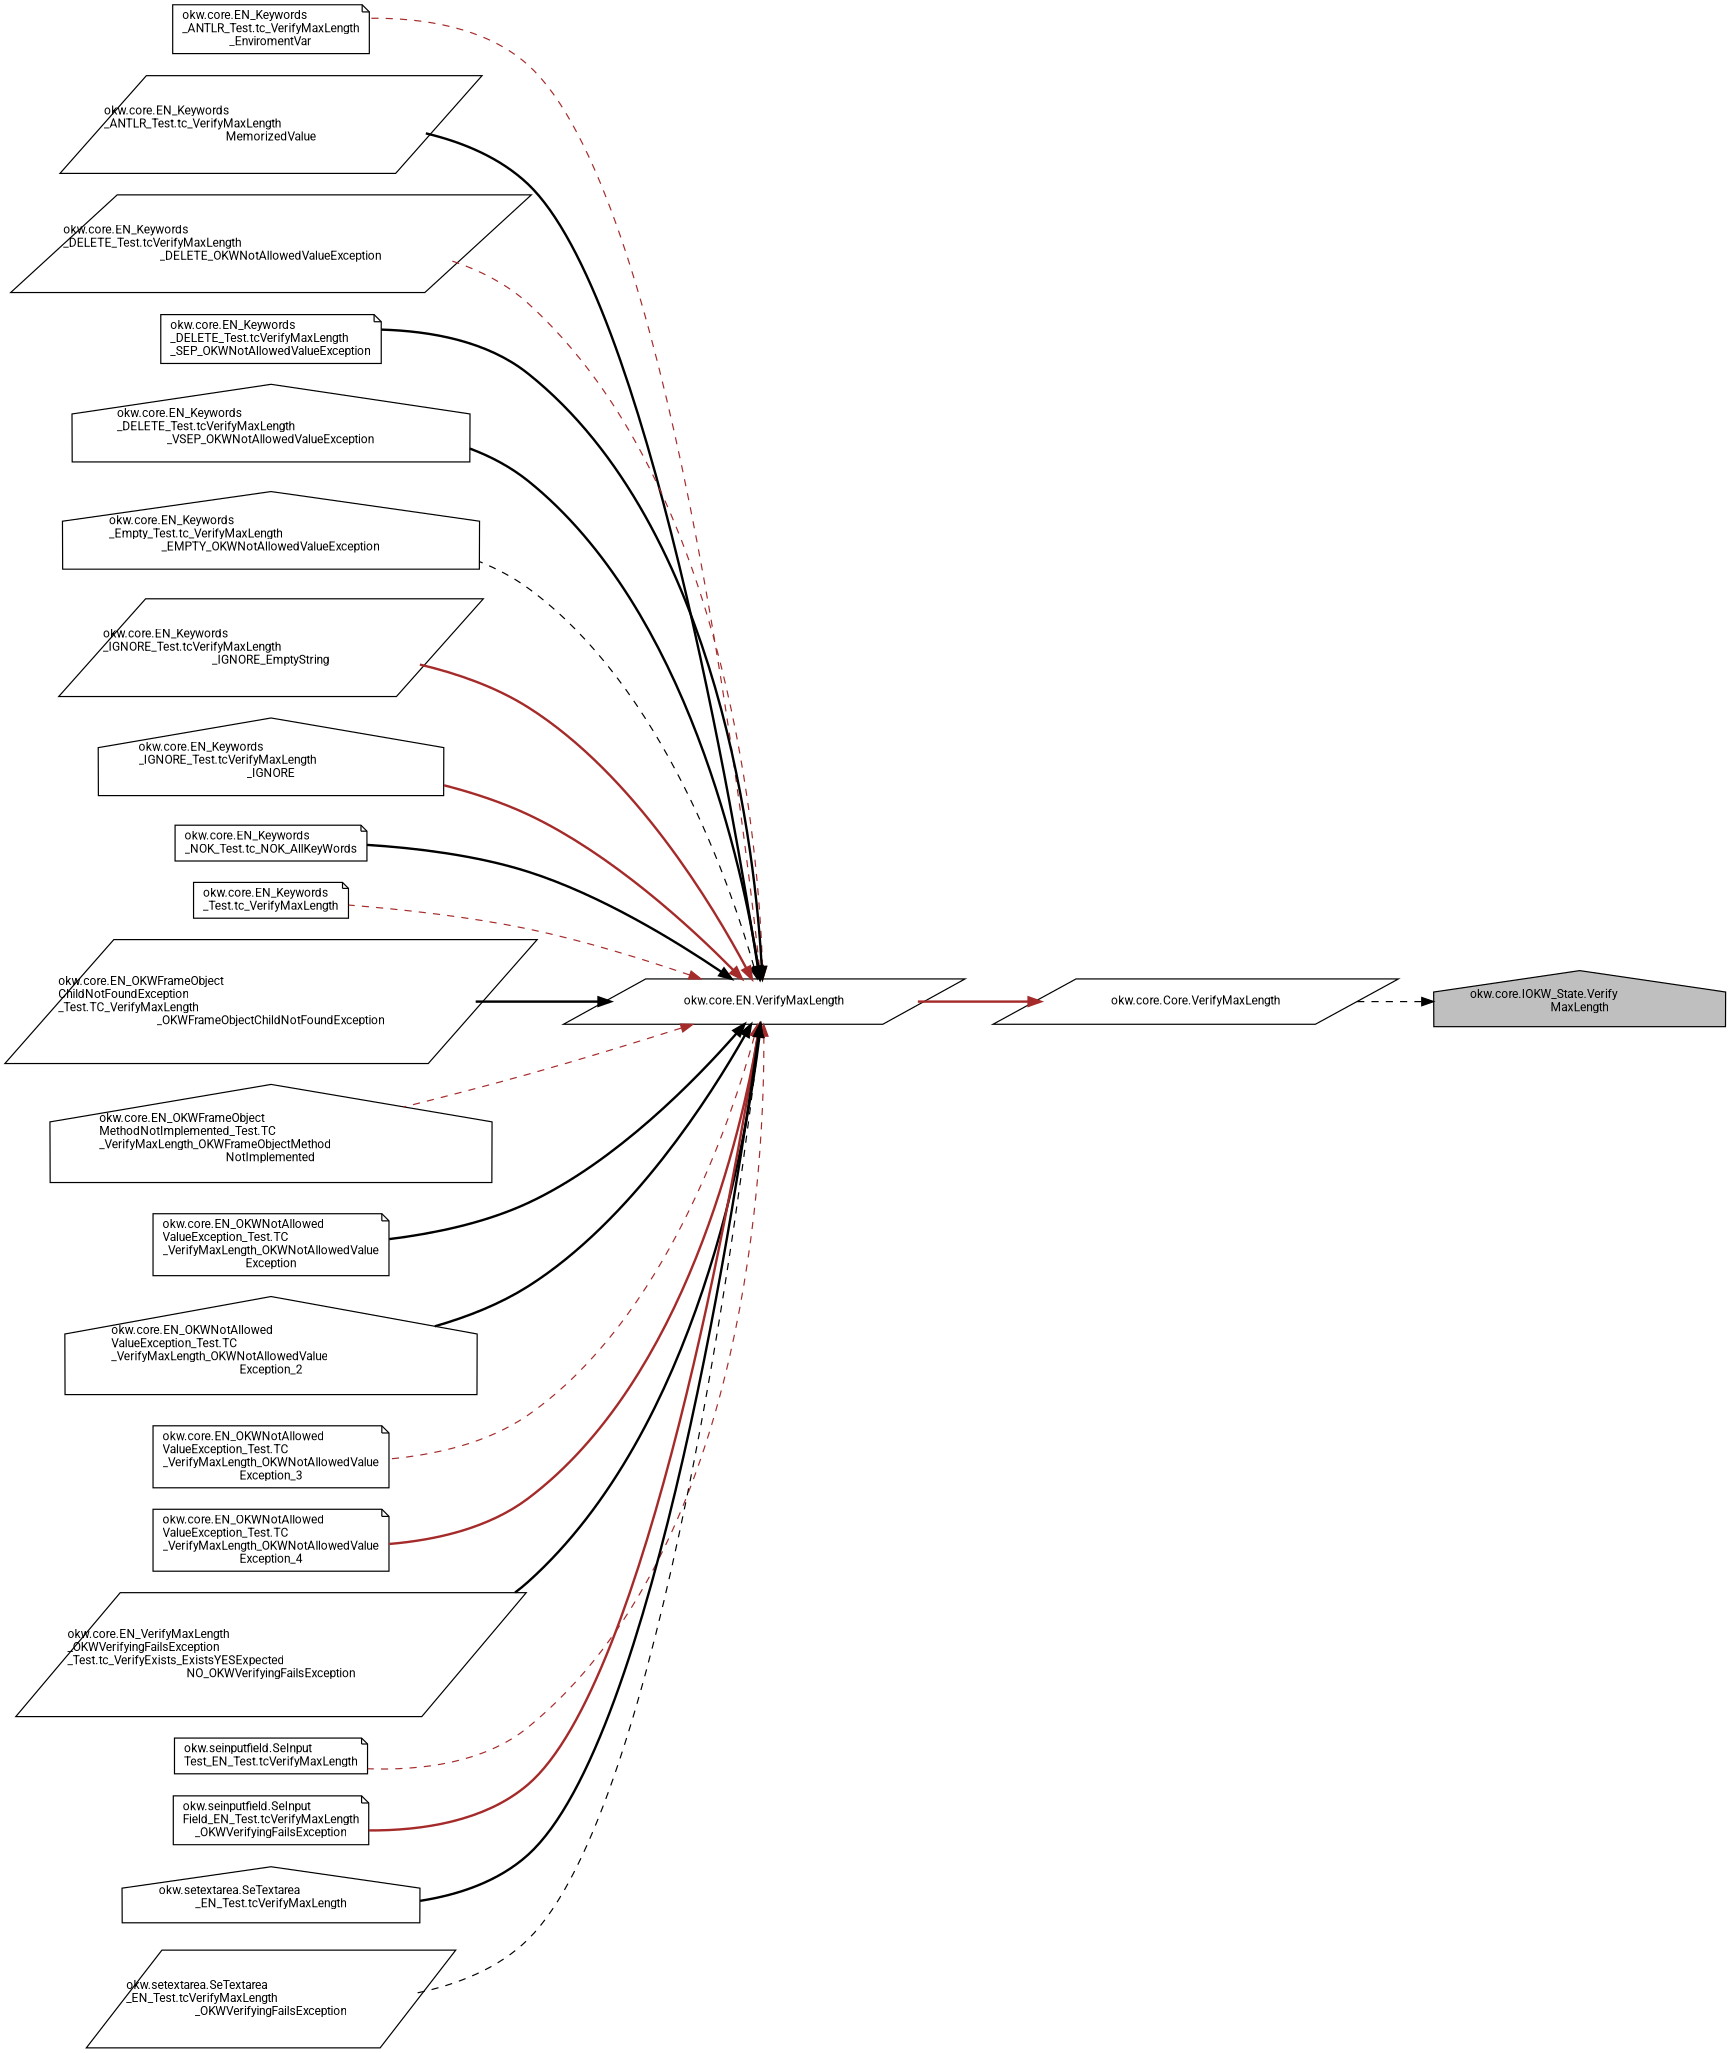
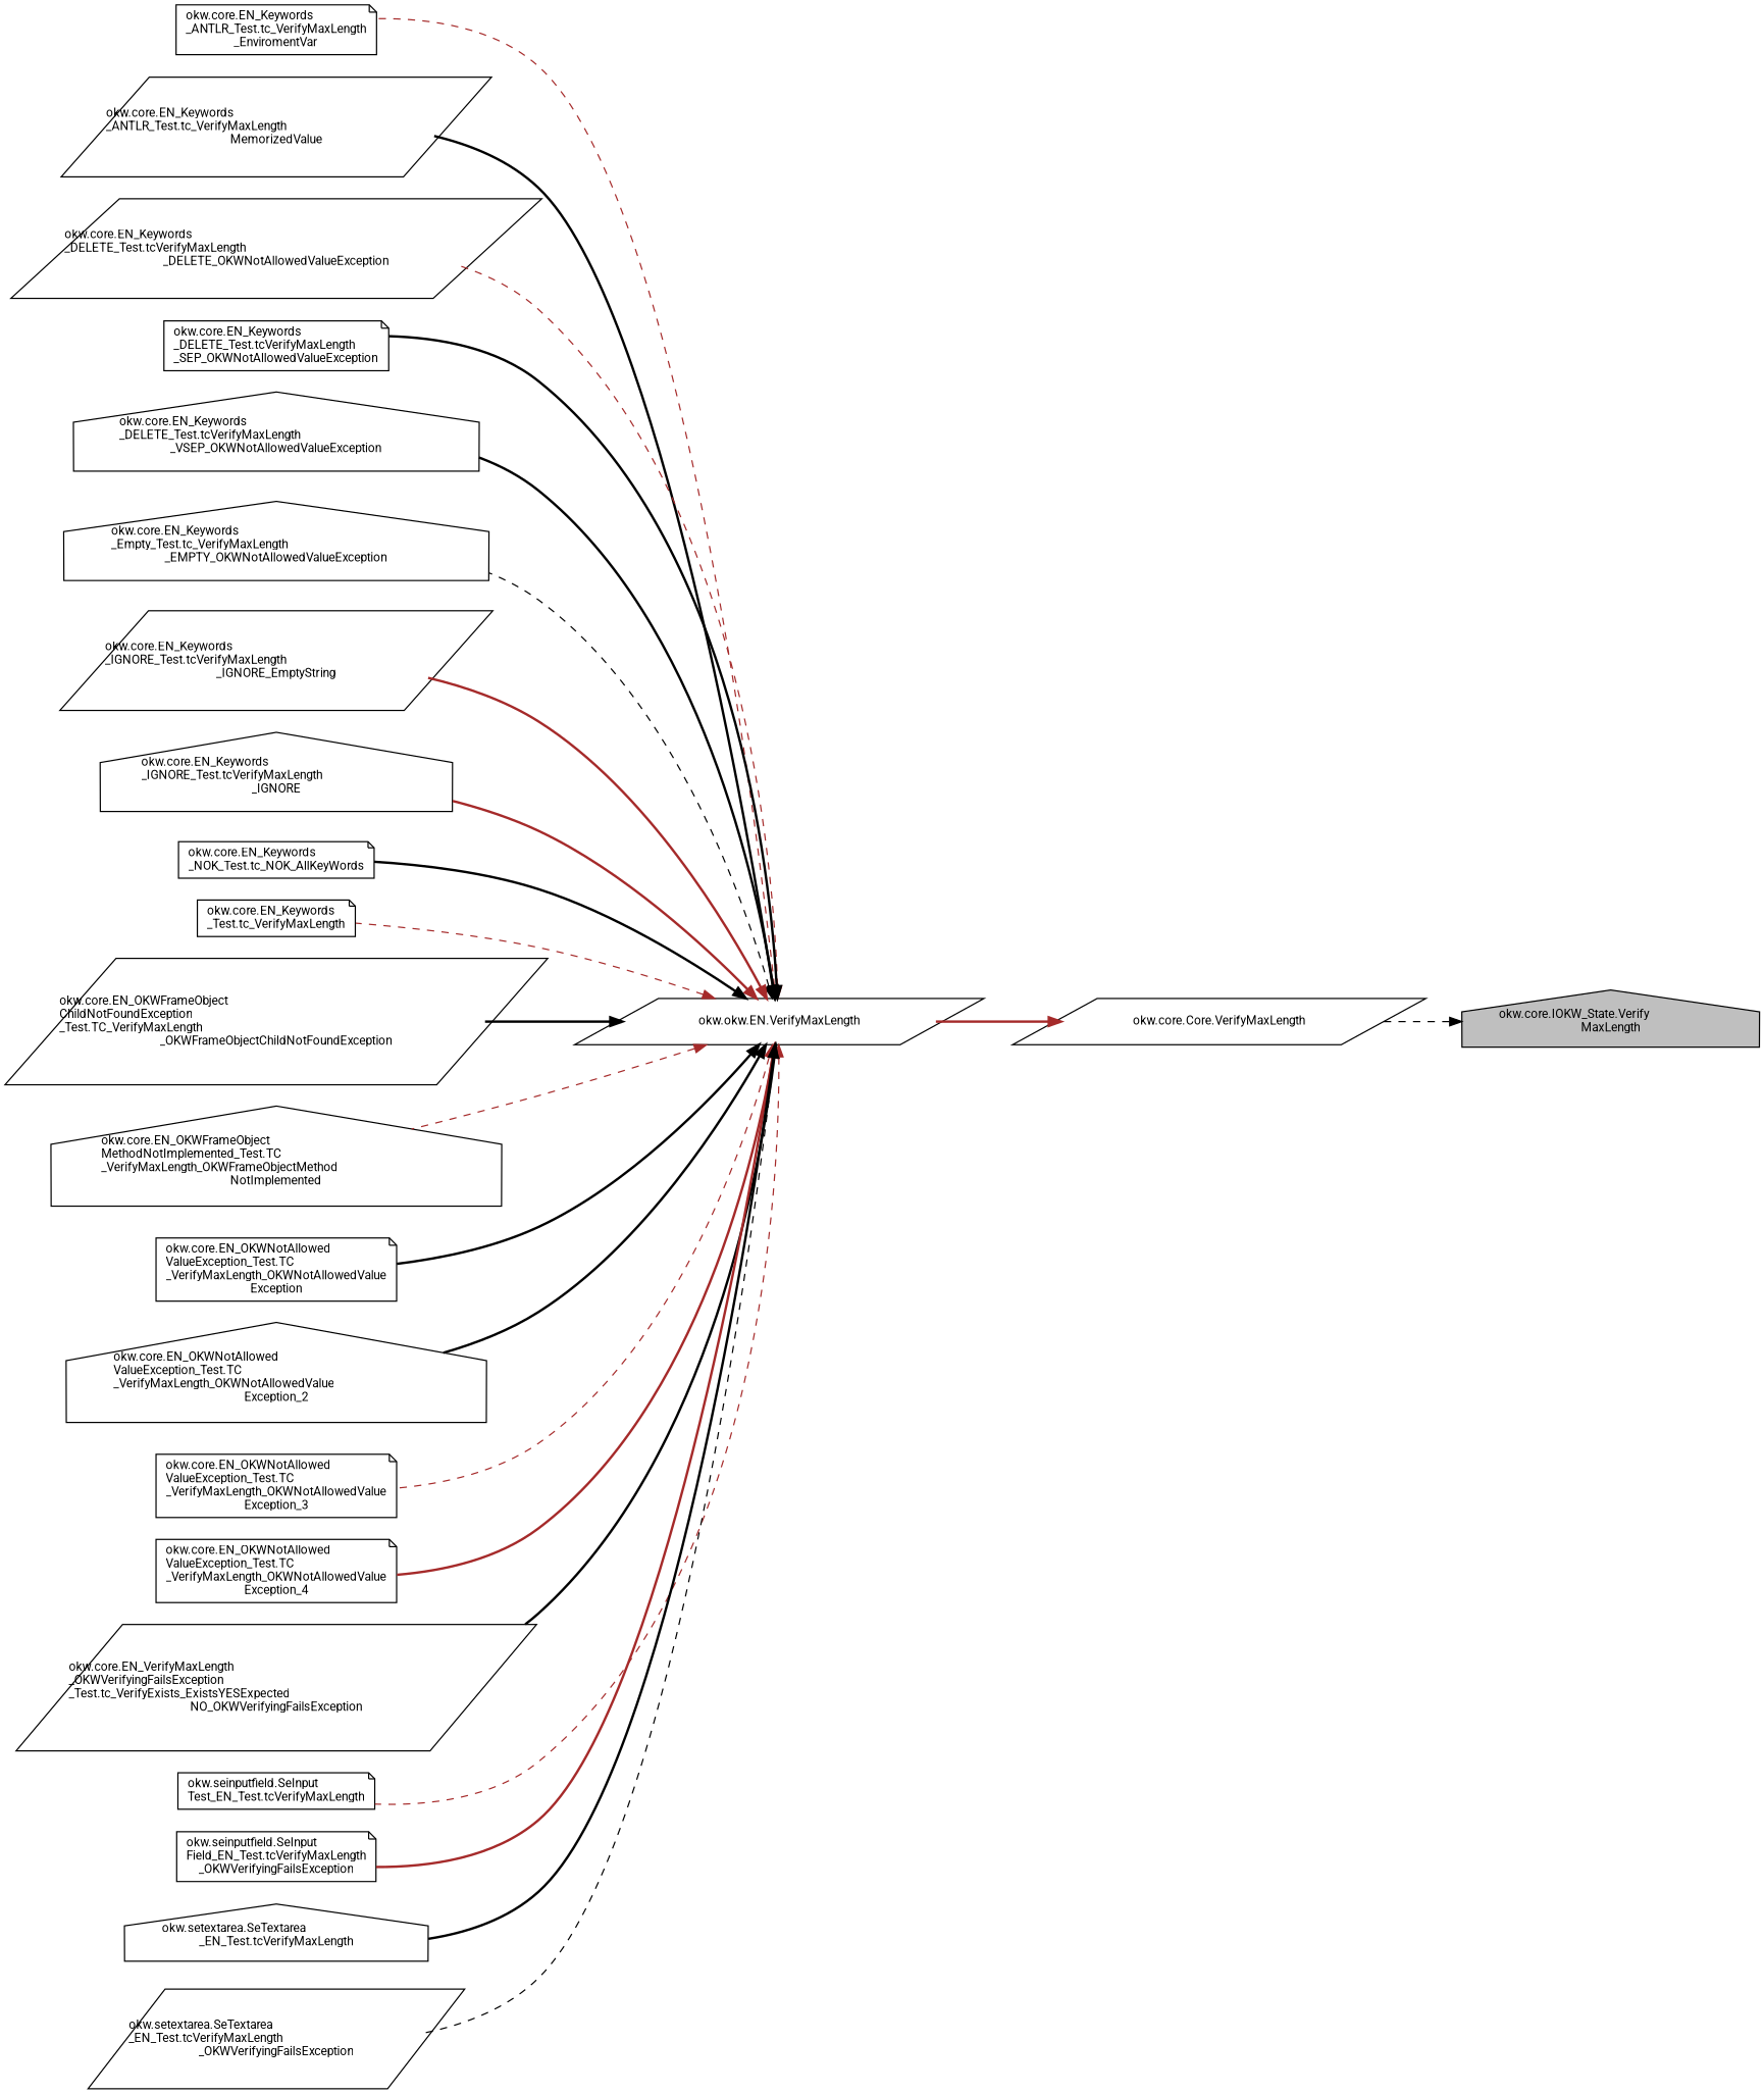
  digraph {
    fontname=Roboto
    rankdir=RL
    node [color=black fillcolor=white fontname=Roboto fontsize=10 shape=note style=filled]
    edge [color=black dir=back fontname=Roboto fontsize=10 labelfontname=Helvetica labelfontsize=10 style=bold]
    n1 [fillcolor=grey75 fontcolor=black height=0.2 label="okw.core.IOKW_State.Verify\lMaxLength" shape=house width=0.4]
    n2 [height=0.2 label="okw.core.Core.VerifyMaxLength" shape=parallelogram width=0.4]
-   n3 [height=0.2 label="okw.core.EN.VerifyMaxLength" shape=parallelogram width=0.4]
+   n3 [height=0.2 label="okw.okw.EN.VerifyMaxLength" shape=parallelogram width=0.4]
    n4 [height=0.2 label="okw.core.EN_Keywords\l_ANTLR_Test.tc_VerifyMaxLength\l_EnviromentVar" width=0.4]
    n5 [height=0.2 label="okw.core.EN_Keywords\l_ANTLR_Test.tc_VerifyMaxLength\lMemorizedValue" shape=parallelogram width=0.4]
    n6 [height=0.2 label="okw.core.EN_Keywords\l_DELETE_Test.tcVerifyMaxLength\l_DELETE_OKWNotAllowedValueException" shape=parallelogram width=0.4]
    n7 [height=0.2 label="okw.core.EN_Keywords\l_DELETE_Test.tcVerifyMaxLength\l_SEP_OKWNotAllowedValueException" width=0.4]
    n8 [height=0.2 label="okw.core.EN_Keywords\l_DELETE_Test.tcVerifyMaxLength\l_VSEP_OKWNotAllowedValueException" shape=house width=0.4]
    n9 [height=0.2 label="okw.core.EN_Keywords\l_Empty_Test.tc_VerifyMaxLength\l_EMPTY_OKWNotAllowedValueException" shape=house width=0.4]
    n10 [height=0.2 label="okw.core.EN_Keywords\l_IGNORE_Test.tcVerifyMaxLength\l_IGNORE_EmptyString" shape=parallelogram width=0.4]
    n11 [height=0.2 label="okw.core.EN_Keywords\l_IGNORE_Test.tcVerifyMaxLength\l_IGNORE" shape=house width=0.4]
    n12 [height=0.2 label="okw.core.EN_Keywords\l_NOK_Test.tc_NOK_AllKeyWords" width=0.4]
    n13 [height=0.2 label="okw.core.EN_Keywords\l_Test.tc_VerifyMaxLength" width=0.4]
    n14 [height=0.2 label="okw.core.EN_OKWFrameObject\lChildNotFoundException\l_Test.TC_VerifyMaxLength\l_OKWFrameObjectChildNotFoundException" shape=parallelogram width=0.4]
    n15 [height=0.2 label="okw.core.EN_OKWFrameObject\lMethodNotImplemented_Test.TC\l_VerifyMaxLength_OKWFrameObjectMethod\lNotImplemented" shape=house width=0.4]
    n16 [height=0.2 label="okw.core.EN_OKWNotAllowed\lValueException_Test.TC\l_VerifyMaxLength_OKWNotAllowedValue\lException" width=0.4]
    n17 [height=0.2 label="okw.core.EN_OKWNotAllowed\lValueException_Test.TC\l_VerifyMaxLength_OKWNotAllowedValue\lException_2" shape=house width=0.4]
    n18 [height=0.2 label="okw.core.EN_OKWNotAllowed\lValueException_Test.TC\l_VerifyMaxLength_OKWNotAllowedValue\lException_3" width=0.4]
    n19 [height=0.2 label="okw.core.EN_OKWNotAllowed\lValueException_Test.TC\l_VerifyMaxLength_OKWNotAllowedValue\lException_4" width=0.4]
    n20 [height=0.2 label="okw.core.EN_VerifyMaxLength\l_OKWVerifyingFailsException\l_Test.tc_VerifyExists_ExistsYESExpected\lNO_OKWVerifyingFailsException" shape=parallelogram width=0.4]
    n21 [height=0.2 label="okw.seinputfield.SeInput\lTest_EN_Test.tcVerifyMaxLength" width=0.4]
    n22 [height=0.2 label="okw.seinputfield.SeInput\lField_EN_Test.tcVerifyMaxLength\l_OKWVerifyingFailsException" width=0.4]
    n23 [height=0.2 label="okw.setextarea.SeTextarea\l_EN_Test.tcVerifyMaxLength" shape=house width=0.4]
    n24 [height=0.2 label="okw.setextarea.SeTextarea\l_EN_Test.tcVerifyMaxLength\l_OKWVerifyingFailsException" shape=parallelogram width=0.4]
    n1 -> n2 [style=dashed]
    n2 -> n3 [color=brown]
    n3 -> n4 [color=brown style=dashed]
    n3 -> n5
    n3 -> n6 [color=brown style=dashed]
    n3 -> n7
    n3 -> n8
    n3 -> n9 [style=dashed]
    n3 -> n10 [color=brown]
    n3 -> n11 [color=brown]
    n3 -> n12
    n3 -> n13 [color=brown style=dashed]
    n3 -> n14
    n3 -> n15 [color=brown style=dashed]
    n3 -> n16
    n3 -> n17
    n3 -> n18 [color=brown style=dashed]
    n3 -> n19 [color=brown]
    n3 -> n20
    n3 -> n21 [color=brown style=dashed]
    n3 -> n22 [color=brown]
    n3 -> n23
    n3 -> n24 [style=dashed]
  }
